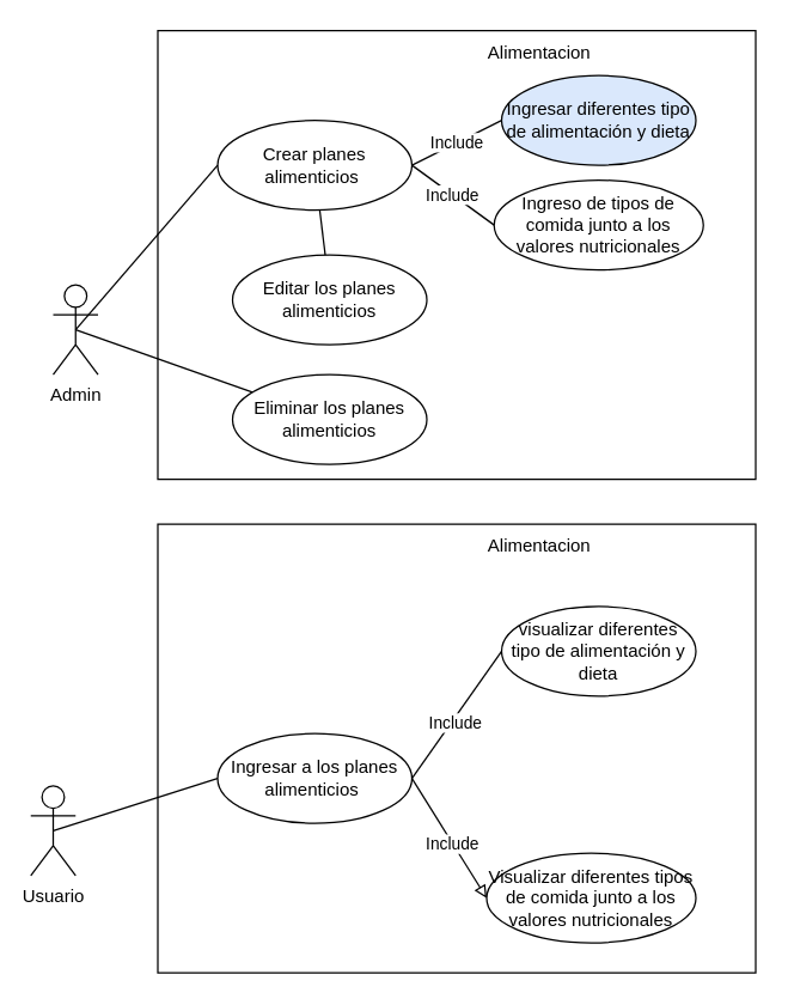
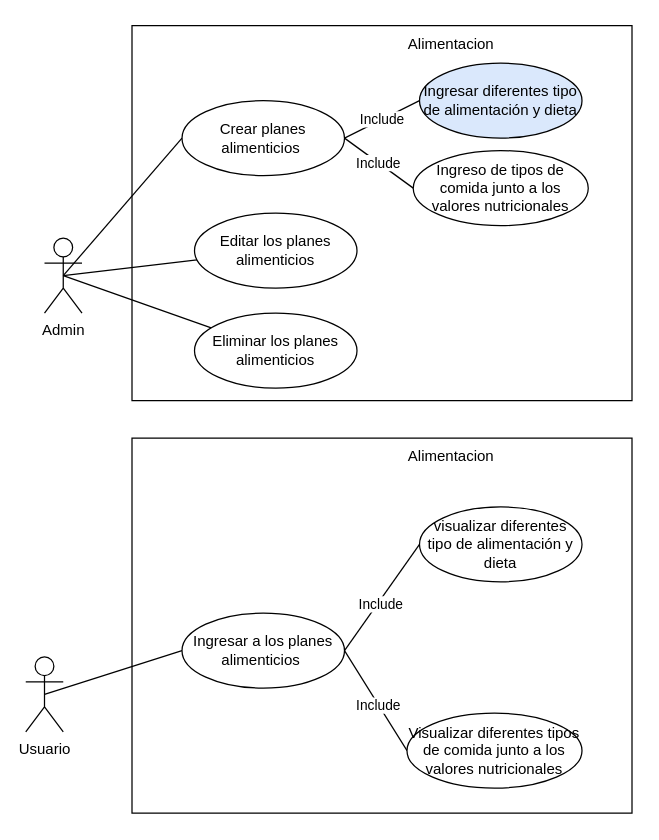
  <mxCell id="0" />
  <mxCell id="1" parent="0" />
  <mxCell id="2" value="Admin" style="shape=umlActor;verticalLabelPosition=bottom;verticalAlign=top;html=1;outlineConnect=0;" vertex="1" parent="1"><mxGeometry x="35" y="190" width="30" height="60" as="geometry" /></mxCell>
  <mxCell id="3" value="" style="rounded=0;whiteSpace=wrap;html=1;" vertex="1" parent="1"><mxGeometry x="105" y="20" width="400" height="300" as="geometry" /></mxCell>
  <mxCell id="4" style="rounded=0;orthogonalLoop=1;jettySize=auto;html=1;entryX=0;entryY=0.5;entryDx=0;entryDy=0;endArrow=none;endFill=0;exitX=1;exitY=0.5;exitDx=0;exitDy=0;" edge="1" parent="1" source="13" target="11"><mxGeometry relative="1" as="geometry"><mxPoint x="275.586" y="95.551" as="sourcePoint" /><mxPoint x="325" y="110" as="targetPoint" /></mxGeometry></mxCell>
  <mxCell id="5" value="Include" style="edgeLabel;html=1;align=center;verticalAlign=middle;resizable=0;points=[];" vertex="1" connectable="0" parent="4"><mxGeometry x="-0.012" y="1" relative="1" as="geometry"><mxPoint as="offset" /></mxGeometry></mxCell>
  <mxCell id="6" value="Alimentacion" style="text;html=1;align=center;verticalAlign=middle;resizable=0;points=[];autosize=1;strokeColor=none;fillColor=none;" vertex="1" parent="1"><mxGeometry x="315" y="20" width="90" height="30" as="geometry" /></mxCell>
  <mxCell id="7" style="rounded=0;orthogonalLoop=1;jettySize=auto;html=1;endArrow=none;endFill=0;exitX=1;exitY=0.5;exitDx=0;exitDy=0;entryX=0;entryY=0.5;entryDx=0;entryDy=0;" edge="1" parent="1" source="13" target="12"><mxGeometry relative="1" as="geometry"><mxPoint x="325" y="110" as="targetPoint" /><mxPoint x="270.555" y="137.222" as="sourcePoint" /></mxGeometry></mxCell>
  <mxCell id="8" value="Include" style="edgeLabel;html=1;align=center;verticalAlign=middle;resizable=0;points=[];" vertex="1" connectable="0" parent="7"><mxGeometry x="-0.024" relative="1" as="geometry"><mxPoint as="offset" /></mxGeometry></mxCell>
  <mxCell id="9" value="Editar los planes alimenticios" style="ellipse;whiteSpace=wrap;html=1;" vertex="1" parent="1"><mxGeometry x="155" y="170" width="130" height="60" as="geometry" /></mxCell>
- <mxCell id="10" style="rounded=0;orthogonalLoop=1;jettySize=auto;html=1;endArrow=none;endFill=0;" edge="1" parent="1" source="9" target="13"><mxGeometry relative="1" as="geometry" /></mxCell>
+ <mxCell id="10" style="rounded=0;orthogonalLoop=1;jettySize=auto;html=1;entryX=0.5;entryY=0.5;entryDx=0;entryDy=0;entryPerimeter=0;endArrow=none;endFill=0;" edge="1" parent="1" source="9" target="2"><mxGeometry relative="1" as="geometry" /></mxCell>
  <mxCell id="11" value="Ingresar diferentes tipo de alimentación y dieta" style="ellipse;whiteSpace=wrap;html=1;fillColor=#dae8fc;" vertex="1" parent="1"><mxGeometry x="335" y="50" width="130" height="60" as="geometry" /></mxCell>
  <mxCell id="12" value="Ingreso de tipos de comida junto a los valores nutricionales" style="ellipse;whiteSpace=wrap;html=1;" vertex="1" parent="1"><mxGeometry x="330" y="120" width="140" height="60" as="geometry" /></mxCell>
  <mxCell id="13" value="Crear planes alimenticios&amp;nbsp;" style="ellipse;whiteSpace=wrap;html=1;" vertex="1" parent="1"><mxGeometry x="145" y="80" width="130" height="60" as="geometry" /></mxCell>
  <mxCell id="14" style="rounded=0;orthogonalLoop=1;jettySize=auto;html=1;entryX=0.5;entryY=0.5;entryDx=0;entryDy=0;entryPerimeter=0;endArrow=none;endFill=0;exitX=0;exitY=0.5;exitDx=0;exitDy=0;" edge="1" parent="1" source="13" target="2"><mxGeometry relative="1" as="geometry"><mxPoint x="177" y="243" as="sourcePoint" /><mxPoint x="60" y="230" as="targetPoint" /></mxGeometry></mxCell>
  <mxCell id="15" value="Usuario" style="shape=umlActor;verticalLabelPosition=bottom;verticalAlign=top;html=1;outlineConnect=0;" vertex="1" parent="1"><mxGeometry x="20" y="525" width="30" height="60" as="geometry" /></mxCell>
  <mxCell id="16" value="" style="rounded=0;whiteSpace=wrap;html=1;" vertex="1" parent="1"><mxGeometry x="105" y="350" width="400" height="300" as="geometry" /></mxCell>
  <mxCell id="17" style="rounded=0;orthogonalLoop=1;jettySize=auto;html=1;entryX=0;entryY=0.5;entryDx=0;entryDy=0;endArrow=none;endFill=0;exitX=1;exitY=0.5;exitDx=0;exitDy=0;" edge="1" parent="1" source="24" target="22"><mxGeometry relative="1" as="geometry"><mxPoint x="275.586" y="425.551" as="sourcePoint" /><mxPoint x="325" y="440" as="targetPoint" /></mxGeometry></mxCell>
  <mxCell id="18" value="Include" style="edgeLabel;html=1;align=center;verticalAlign=middle;resizable=0;points=[];" vertex="1" connectable="0" parent="17"><mxGeometry x="-0.106" y="-2" relative="1" as="geometry"><mxPoint as="offset" /></mxGeometry></mxCell>
  <mxCell id="19" value="Alimentacion" style="text;html=1;align=center;verticalAlign=middle;resizable=0;points=[];autosize=1;strokeColor=none;fillColor=none;" vertex="1" parent="1"><mxGeometry x="315" y="350" width="90" height="30" as="geometry" /></mxCell>
- <mxCell id="20" style="rounded=0;orthogonalLoop=1;jettySize=auto;html=1;endArrow=block;endFill=0;exitX=1;exitY=0.5;exitDx=0;exitDy=0;entryX=0;entryY=0.5;entryDx=0;entryDy=0;" edge="1" parent="1" source="24" target="23"><mxGeometry relative="1" as="geometry"><mxPoint x="325" y="440" as="targetPoint" /><mxPoint x="270.555" y="467.222" as="sourcePoint" /></mxGeometry></mxCell>
+ <mxCell id="20" style="rounded=0;orthogonalLoop=1;jettySize=auto;html=1;endArrow=none;endFill=0;exitX=1;exitY=0.5;exitDx=0;exitDy=0;entryX=0;entryY=0.5;entryDx=0;entryDy=0;" edge="1" parent="1" source="24" target="23"><mxGeometry relative="1" as="geometry"><mxPoint x="325" y="440" as="targetPoint" /><mxPoint x="270.555" y="467.222" as="sourcePoint" /></mxGeometry></mxCell>
  <mxCell id="21" value="Include" style="edgeLabel;html=1;align=center;verticalAlign=middle;resizable=0;points=[];" vertex="1" connectable="0" parent="20"><mxGeometry x="0.087" y="-1" relative="1" as="geometry"><mxPoint as="offset" /></mxGeometry></mxCell>
  <mxCell id="22" value="visualizar diferentes tipo de alimentación y dieta" style="ellipse;whiteSpace=wrap;html=1;" vertex="1" parent="1"><mxGeometry x="335" y="405" width="130" height="60" as="geometry" /></mxCell>
  <mxCell id="23" value="Visualizar diferentes tipos de comida junto a los valores nutricionales" style="ellipse;whiteSpace=wrap;html=1;" vertex="1" parent="1"><mxGeometry x="325" y="570" width="140" height="60" as="geometry" /></mxCell>
  <mxCell id="24" value="Ingresar a los planes alimenticios&amp;nbsp;" style="ellipse;whiteSpace=wrap;html=1;" vertex="1" parent="1"><mxGeometry x="145" y="490" width="130" height="60" as="geometry" /></mxCell>
  <mxCell id="25" style="rounded=0;orthogonalLoop=1;jettySize=auto;html=1;entryX=0.5;entryY=0.5;entryDx=0;entryDy=0;entryPerimeter=0;endArrow=none;endFill=0;exitX=0;exitY=0.5;exitDx=0;exitDy=0;" edge="1" parent="1" source="24" target="15"><mxGeometry relative="1" as="geometry"><mxPoint x="177" y="573" as="sourcePoint" /><mxPoint x="60" y="560" as="targetPoint" /></mxGeometry></mxCell>
  <mxCell id="26" value="Eliminar los planes alimenticios" style="ellipse;whiteSpace=wrap;html=1;" vertex="1" parent="1"><mxGeometry x="155" y="250" width="130" height="60" as="geometry" /></mxCell>
  <mxCell id="27" style="rounded=0;orthogonalLoop=1;jettySize=auto;html=1;entryX=0.5;entryY=0.5;entryDx=0;entryDy=0;entryPerimeter=0;endArrow=none;endFill=0;" edge="1" parent="1" source="26" target="2"><mxGeometry relative="1" as="geometry" /></mxCell>
